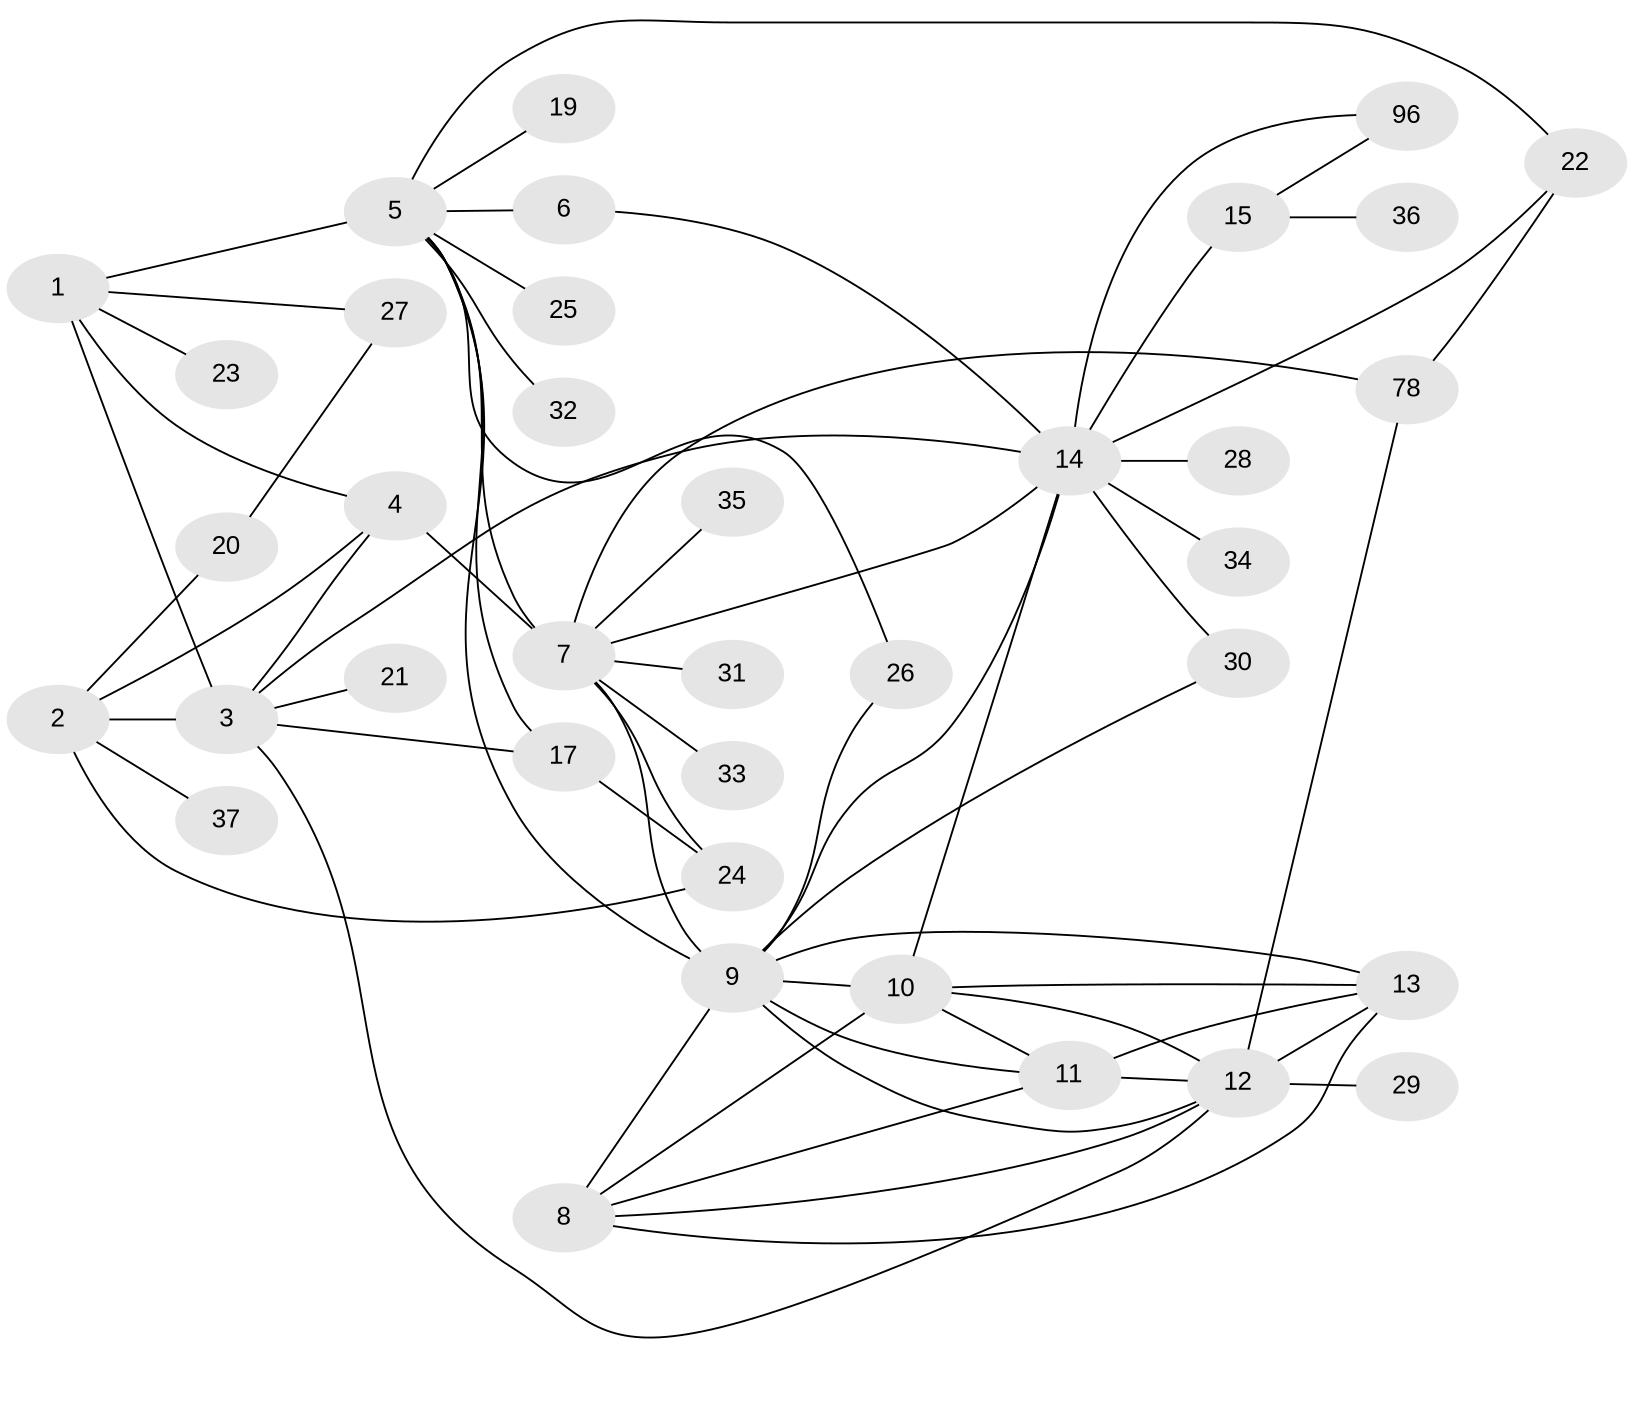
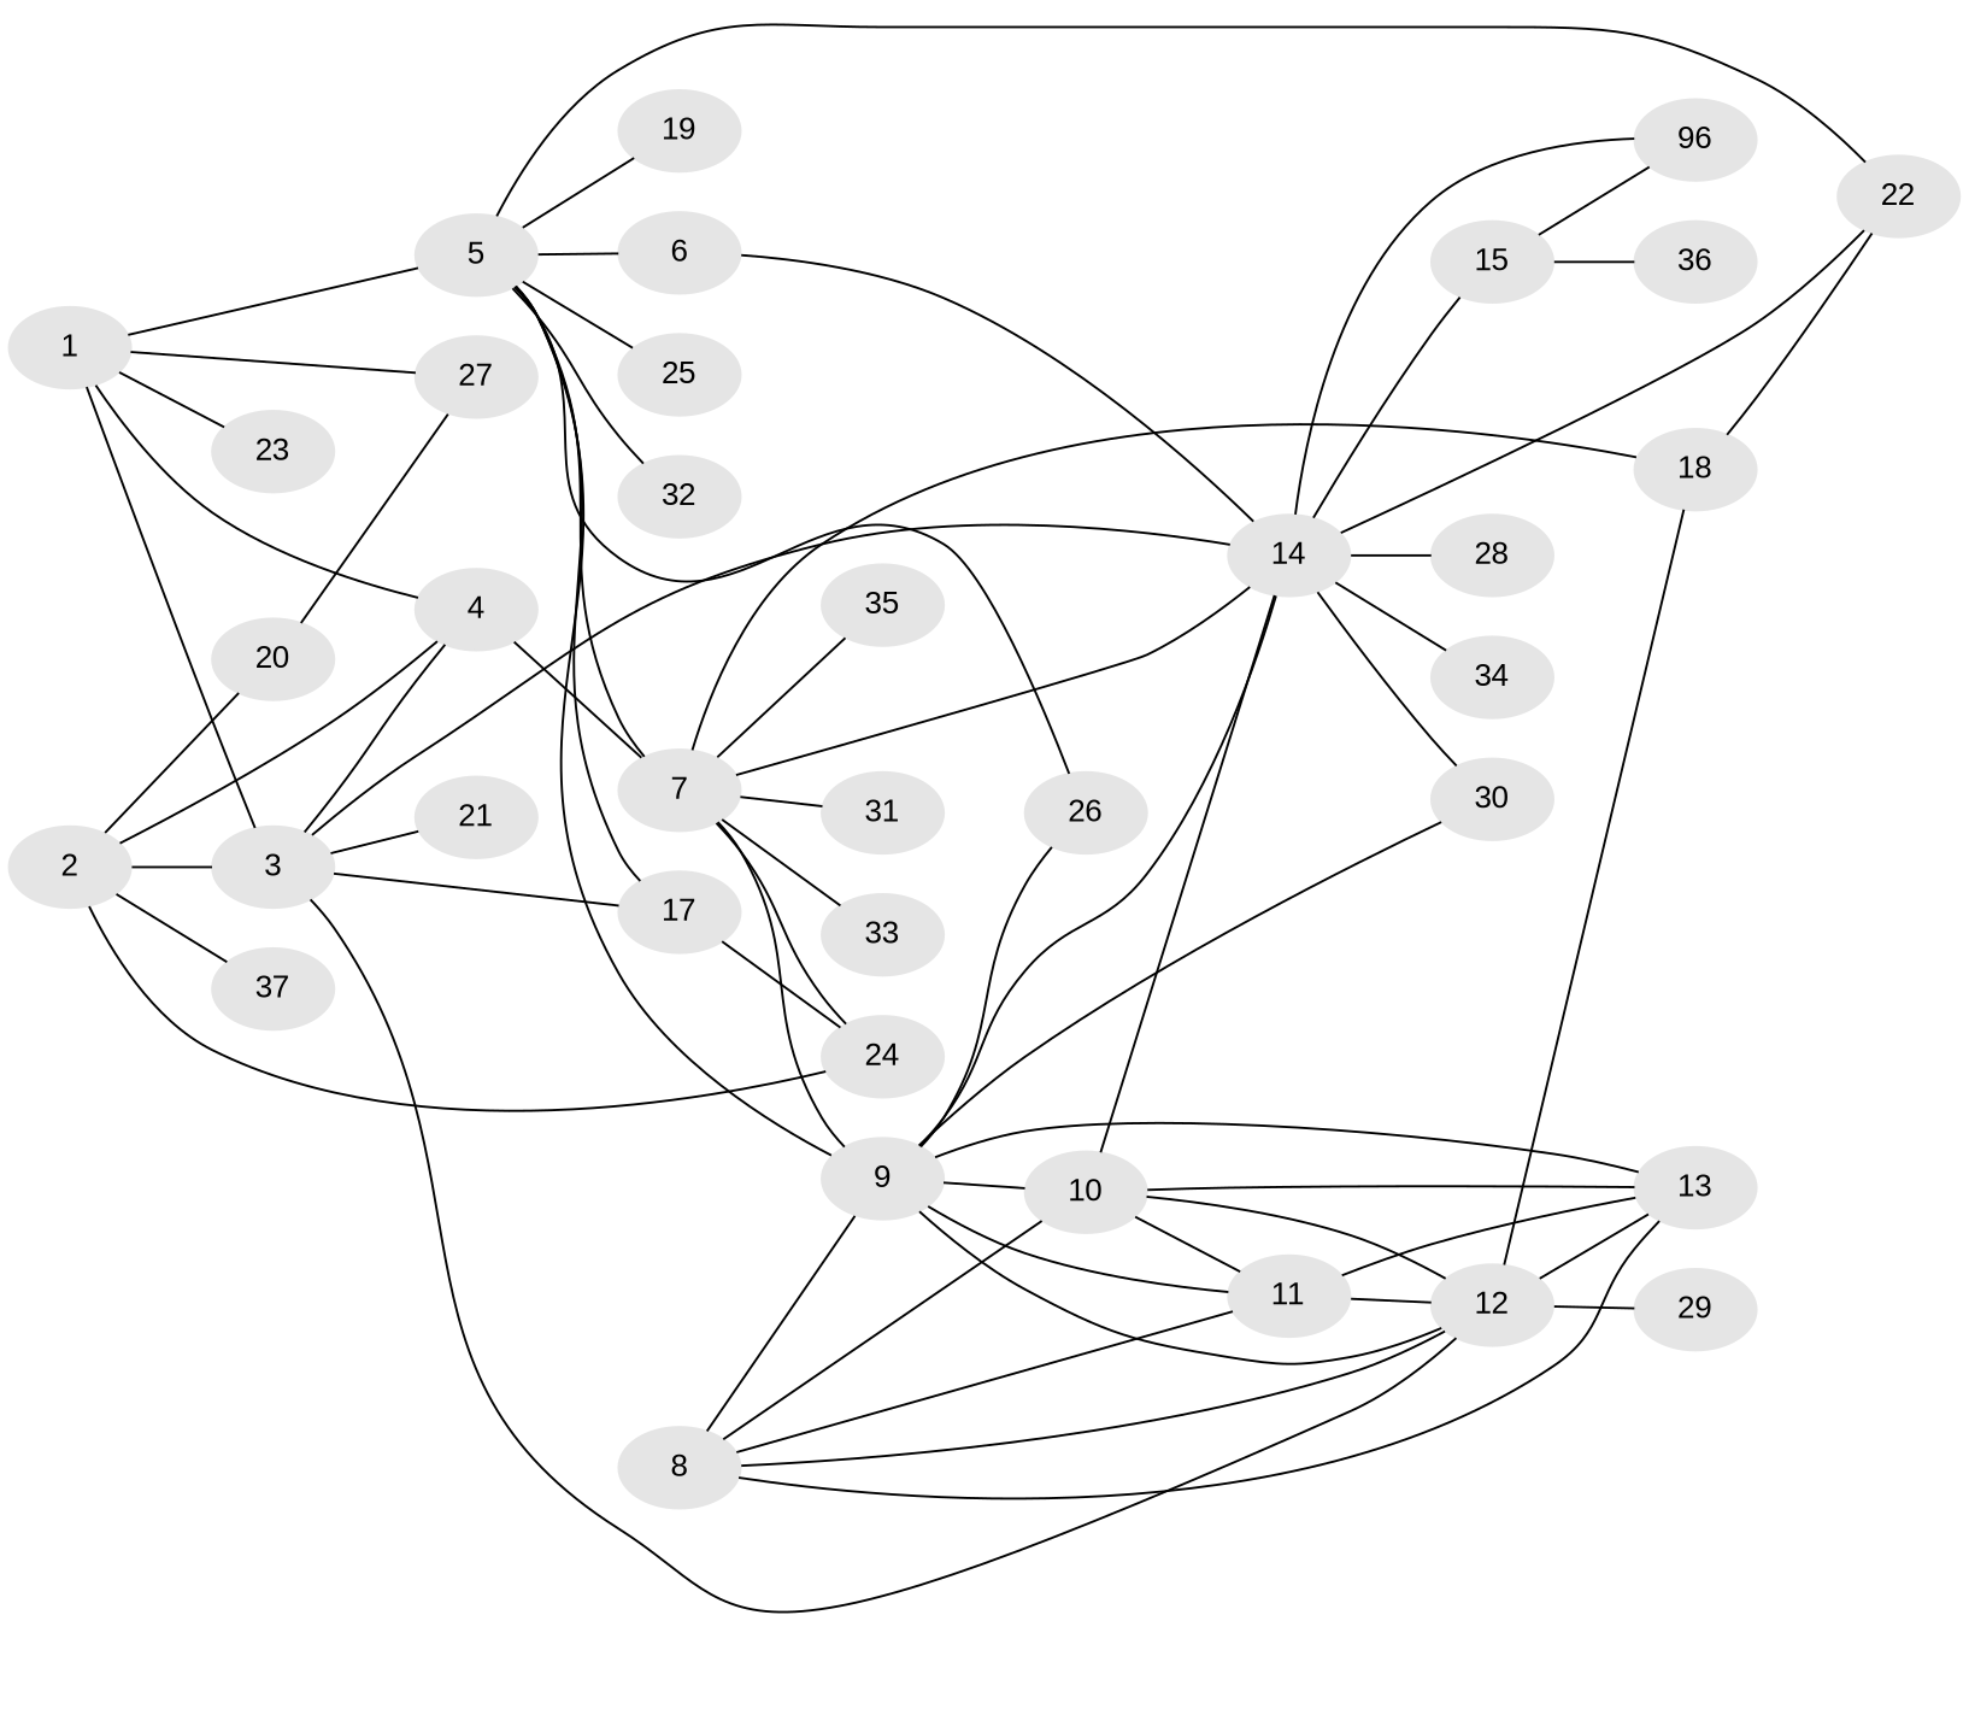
  graph {
    fontname="Liberation Sans"
    rankdir=LR
    node [color=gray90 fontname="Liberation Sans" style=filled]
    edge [fontname="Liberation Sans" weight=1.0]
    1
    3
    4
    5
    23
    27
    2
    20
    24
    37
    12
    14
    17
    21
    7
    6
    9
    19
    22
    25
    26
    32
-   18 [label=78]
+   18
    13
    29
    30
    15
    n28 [label=96]
    28
    34
    31
    33
    35
    10
    11
    8
    36
    1 -- 3
    1 -- 4
    1 -- 5
    1 -- 23
    1 -- 27 [weight=3.0]
    3 -- 4
    3 -- 12
    3 -- 14
    3 -- 17
    3 -- 21
    4 -- 7
    5 -- 17 [weight=4.0]
    5 -- 7
    5 -- 6 [weight=5.0]
    5 -- 9
    5 -- 19
    5 -- 22 [weight=2.0]
    5 -- 25
    5 -- 26
    5 -- 32
    2 -- 3 [weight=3.0]
    2 -- 4 [weight=3.0]
    2 -- 20 [weight=2.0]
    2 -- 24 [weight=2.0]
    2 -- 37
    20 -- 27
    12 -- 18
    12 -- 13
    12 -- 29
    14 -- 22
    14 -- 30 [weight=3.0]
    14 -- 15 [weight=4.0]
    14 -- n28 [weight=4.0]
    14 -- 28
    14 -- 34
    17 -- 24
    7 -- 24
    7 -- 14
    7 -- 9
    7 -- 18 [weight=4.0]
    7 -- 31 [weight=5.0]
    7 -- 33 [weight=2.0]
    7 -- 35
    6 -- 14
    9 -- 12
    9 -- 14
    9 -- 26 [weight=3.0]
    9 -- 13
    9 -- 30
    9 -- 10
    9 -- 11
    18 -- 22
    15 -- n28
    15 -- 36
    10 -- 12
    10 -- 14
    10 -- 13
    10 -- 11 [weight=6.0]
    11 -- 12
    11 -- 13
    8 -- 12
    8 -- 9
    8 -- 13
    8 -- 10
    8 -- 11
  }
